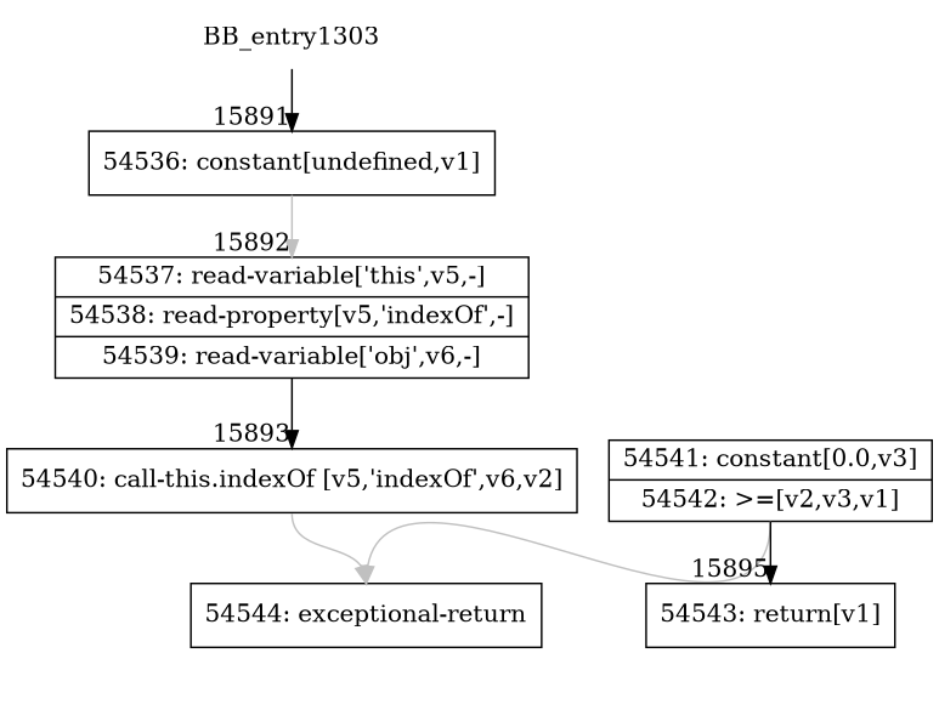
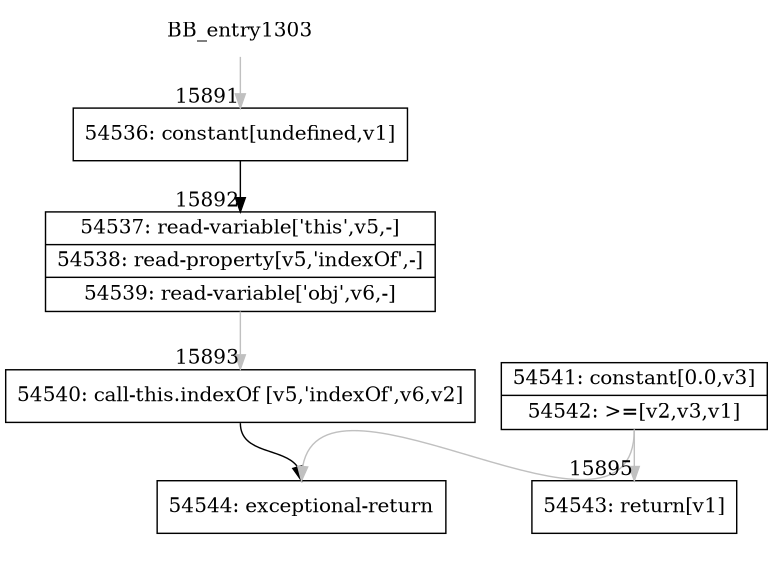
  digraph {
    rankdir=TD
    node [shape=record]
    edge [headport=n tailport=s]
    n1 [label=BB_entry1303 shape=none]
    n2 [label="{54536: constant[undefined,v1]}"]
    n3 [label="{54537: read-variable['this',v5,-]|54538: read-property[v5,'indexOf',-]|54539: read-variable['obj',v6,-]}"]
    n4 [label="{54540: call-this.indexOf [v5,'indexOf',v6,v2]}"]
    n5 [label="{54544: exceptional-return}"]
    n6 [label="{54541: constant[0.0,v3]|54542: \>=[v2,v3,v1]}"]
    n7 [label="{54543: return[v1]}"]
-   n1 -> n2 [headlabel="    15891"]
-   n2 -> n3 [headlabel="      15892" color=gray]
-   n3 -> n4 [headlabel="      15893"]
-   n4 -> n5 [color=gray]
+   n1 -> n2 [headlabel="    15891" color=gray]
+   n2 -> n3 [headlabel="      15892"]
+   n3 -> n4 [headlabel="      15893" color=gray]
+   n4 -> n5 [color=black]
    n6 -> n5 [color=gray]
-   n6 -> n7 [headlabel="      15895"]
+   n6 -> n7 [headlabel="      15895" color=gray]
  }
